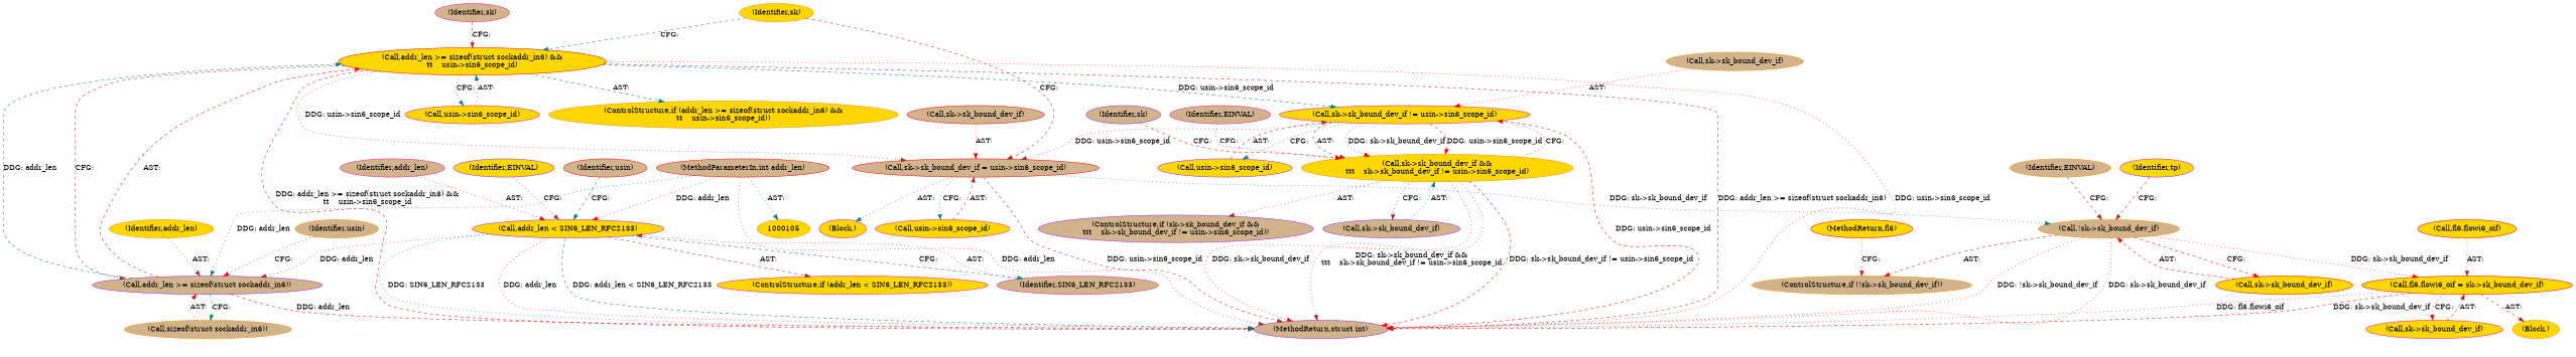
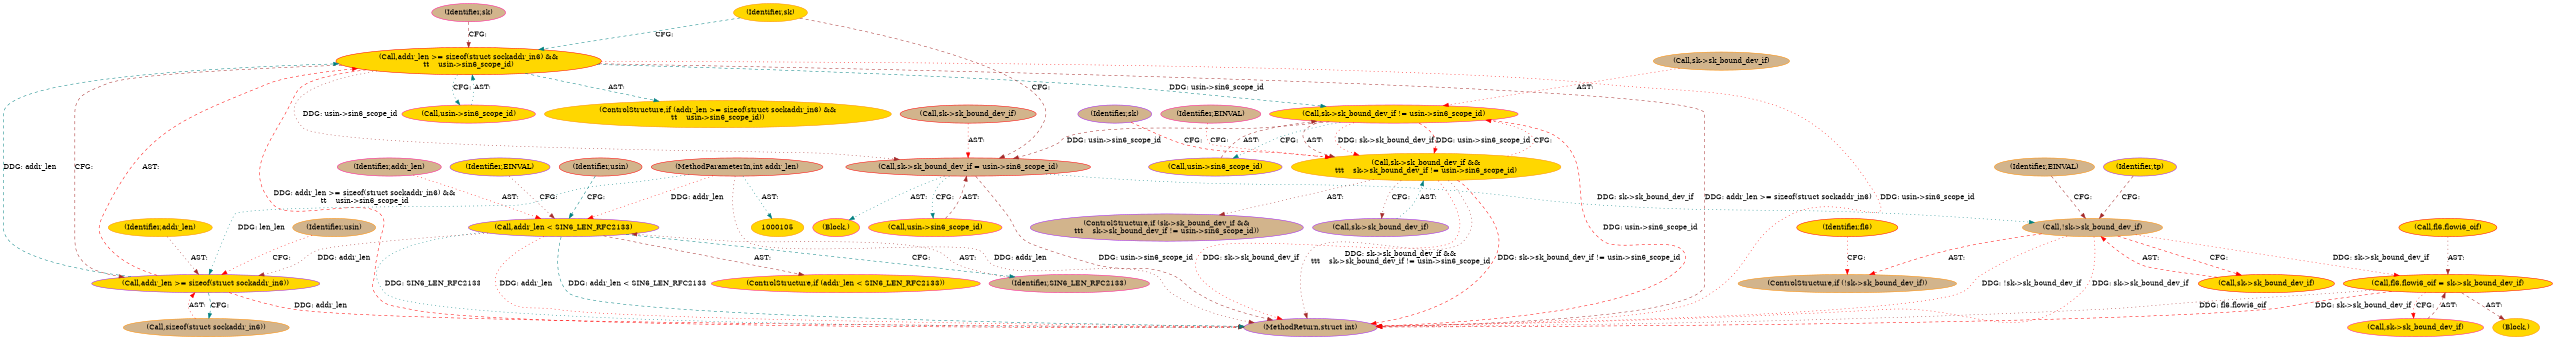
  digraph {
    node [color=darkorange fillcolor=gold style=filled]
    edge [color=red style=dotted]
    n1 [color=red label="(Call,addr_len >= sizeof(struct sockaddr_in6) &&\n\t\t    usin->sin6_scope_id)"]
-   n2 [color=purple fillcolor=tan label="(Call,addr_len >= sizeof(struct sockaddr_in6))"]
+   n2 [color=purple label="(Call,addr_len >= sizeof(struct sockaddr_in6))"]
    n3 [color=deeppink label="(Call,sk->sk_bound_dev_if != usin->sin6_scope_id)"]
    n4 [color=red fillcolor=tan label="(Call,sk->sk_bound_dev_if = usin->sin6_scope_id)"]
    n5 [color=deeppink label="(Call,usin->sin6_scope_id)"]
    n6 [color=purple fillcolor=tan label="(MethodReturn,struct int)"]
    n7 [label="(ControlStructure,if (addr_len >= sizeof(struct sockaddr_in6) &&\n\t\t    usin->sin6_scope_id))"]
    n8 [fillcolor=tan label="(Call,sizeof(struct sockaddr_in6))"]
    n9 [label="(Call,sk->sk_bound_dev_if &&\n\t\t\t    sk->sk_bound_dev_if != usin->sin6_scope_id)"]
    n10 [color=purple label="(Call,usin->sin6_scope_id)"]
    n11 [fillcolor=tan label="(Call,!sk->sk_bound_dev_if)"]
    n12 [color=deeppink label="(Block,)"]
    n13 [color=deeppink label="(Call,usin->sin6_scope_id)"]
    n14 [color=purple label="(Call,addr_len < SIN6_LEN_RFC2133)"]
    n15 [color=deeppink label="(ControlStructure,if (addr_len < SIN6_LEN_RFC2133))"]
    n16 [color=deeppink fillcolor=tan label="(Identifier,SIN6_LEN_RFC2133)"]
    n17 [color=red fillcolor=tan label="(MethodParameterIn,int addr_len)"]
    1000105
    n19 [color=purple fillcolor=tan label="(ControlStructure,if (sk->sk_bound_dev_if &&\n\t\t\t    sk->sk_bound_dev_if != usin->sin6_scope_id))"]
    n20 [color=purple fillcolor=tan label="(Call,sk->sk_bound_dev_if)"]
    n21 [color=red label="(Call,fl6.flowi6_oif = sk->sk_bound_dev_if)"]
    n22 [fillcolor=tan label="(ControlStructure,if (!sk->sk_bound_dev_if))"]
    n23 [color=red label="(Call,sk->sk_bound_dev_if)"]
    n24 [label="(Block,)"]
    n25 [color=deeppink label="(Call,sk->sk_bound_dev_if)"]
    n26 [fillcolor=tan label="(Identifier,usin)"]
    n27 [color=deeppink fillcolor=tan label="(Identifier,EINVAL)"]
    n28 [color=deeppink fillcolor=tan label="(Identifier,addr_len)"]
    n29 [color=red fillcolor=tan label="(Call,sk->sk_bound_dev_if)"]
    n30 [color=purple label="(Identifier,tp)"]
    n31 [color=purple fillcolor=tan label="(Identifier,sk)"]
    n32 [label="(Identifier,sk)"]
    n33 [color=red label="(Call,fl6.flowi6_oif)"]
    n34 [label="(Identifier,addr_len)"]
    n35 [fillcolor=tan label="(Identifier,EINVAL)"]
-   n36 [color=red label="(MethodReturn,fl6)"]
+   n36 [color=red label="(Identifier,fl6)"]
    n37 [color=purple label="(Identifier,EINVAL)"]
    n38 [color=deeppink fillcolor=tan label="(Identifier,sk)"]
    n39 [color=red fillcolor=tan label="(Identifier,usin)"]
    n40 [fillcolor=tan label="(Call,sk->sk_bound_dev_if)"]
    n1 -> n2 [color=brown label="CFG: " style=dashed]
    n1 -> n3 [color=teal label="DDG: usin->sin6_scope_id" style=dashed]
    n1 -> n4 [color=brown label="DDG: usin->sin6_scope_id"]
    n1 -> n5 [color=teal label="CFG: "]
    n1 -> n6 [label="DDG: addr_len >= sizeof(struct sockaddr_in6) &&\n\t\t    usin->sin6_scope_id" style=dashed]
    n1 -> n6 [color=brown label="DDG: addr_len >= sizeof(struct sockaddr_in6)" style=dashed]
    n1 -> n6 [label="DDG: usin->sin6_scope_id"]
    n1 -> n7 [color=teal label="AST: " style=dashed]
    n2 -> n1 [label="AST: " style=dashed]
    n2 -> n1 [color=teal label="DDG: addr_len" style=dashed]
    n2 -> n6 [label="DDG: addr_len" style=dashed]
    n2 -> n8 [color=teal label="CFG: " style=dashed]
-   n3 -> n4 [color=brown label="DDG: usin->sin6_scope_id"]
+   n3 -> n4 [color=brown label="DDG: usin->sin6_scope_id" style=dashed]
    n3 -> n6 [label="DDG: usin->sin6_scope_id" style=dashed]
    n3 -> n9 [color=brown label="AST: " style=dashed]
    n3 -> n9 [label="DDG: sk->sk_bound_dev_if"]
    n3 -> n9 [label="DDG: usin->sin6_scope_id" style=dashed]
    n3 -> n10 [color=teal label="CFG: "]
    n4 -> n6 [color=brown label="DDG: usin->sin6_scope_id" style=dashed]
    n4 -> n11 [color=teal label="DDG: sk->sk_bound_dev_if"]
    n4 -> n12 [color=teal label="AST: "]
    n4 -> n13 [color=teal label="CFG: "]
    n5 -> n1 [color=teal label="AST: "]
    n8 -> n2 [label="AST: "]
    n9 -> n3 [label="CFG: "]
    n9 -> n6 [label="DDG: sk->sk_bound_dev_if"]
    n9 -> n6 [color=brown label="DDG: sk->sk_bound_dev_if &&\n\t\t\t    sk->sk_bound_dev_if != usin->sin6_scope_id"]
    n9 -> n6 [label="DDG: sk->sk_bound_dev_if != usin->sin6_scope_id" style=dashed]
    n9 -> n19 [color=brown label="AST: "]
    n9 -> n20 [color=brown label="CFG: "]
    n10 -> n3 [color=brown label="AST: " style=dashed]
    n11 -> n6 [label="DDG: !sk->sk_bound_dev_if"]
    n11 -> n6 [label="DDG: sk->sk_bound_dev_if"]
    n11 -> n21 [label="DDG: sk->sk_bound_dev_if"]
    n11 -> n22 [label="AST: " style=dashed]
    n11 -> n23 [label="CFG: " style=dashed]
    n13 -> n4 [color=brown label="AST: " style=dashed]
    n14 -> n2 [color=brown label="DDG: addr_len"]
    n14 -> n6 [color=teal label="DDG: SIN6_LEN_RFC2133"]
    n14 -> n6 [label="DDG: addr_len"]
    n14 -> n6 [color=teal label="DDG: addr_len < SIN6_LEN_RFC2133" style=dashed]
    n14 -> n15 [color=brown label="AST: " style=dashed]
    n14 -> n16 [color=teal label="CFG: " style=dashed]
    n16 -> n14 [color=brown label="AST: "]
-   n17 -> n2 [color=teal label="DDG: addr_len"]
+   n17 -> n2 [color=teal label="DDG: len_len"]
    n17 -> n6 [color=brown label="DDG: addr_len"]
    n17 -> n14 [label="DDG: addr_len"]
    n17 -> 1000105 [color=teal label="AST: "]
    n20 -> n9 [color=teal label="AST: "]
    n21 -> n6 [color=brown label="DDG: fl6.flowi6_oif"]
    n21 -> n6 [label="DDG: sk->sk_bound_dev_if" style=dashed]
    n21 -> n24 [color=brown label="AST: " style=dashed]
    n21 -> n25 [label="CFG: "]
    n23 -> n11 [label="AST: " style=dashed]
    n25 -> n21 [color=brown label="AST: " style=dashed]
    n26 -> n2 [label="CFG: "]
    n27 -> n9 [label="CFG: "]
    n28 -> n14 [label="AST: "]
    n29 -> n4 [label="AST: "]
    n30 -> n11 [color=brown label="CFG: " style=dashed]
    n31 -> n9 [label="CFG: " style=dashed]
    n32 -> n1 [color=teal label="CFG: " style=dashed]
    n32 -> n4 [color=brown label="CFG: " style=dashed]
    n33 -> n21 [color=brown label="AST: "]
    n34 -> n2 [color=brown label="AST: "]
    n35 -> n11 [color=brown label="CFG: " style=dashed]
    n36 -> n22 [label="CFG: "]
    n37 -> n14 [color=brown label="CFG: "]
    n38 -> n1 [color=brown label="CFG: " style=dashed]
    n39 -> n14 [color=teal label="CFG: " style=dashed]
    n40 -> n3 [label="AST: "]
  }
